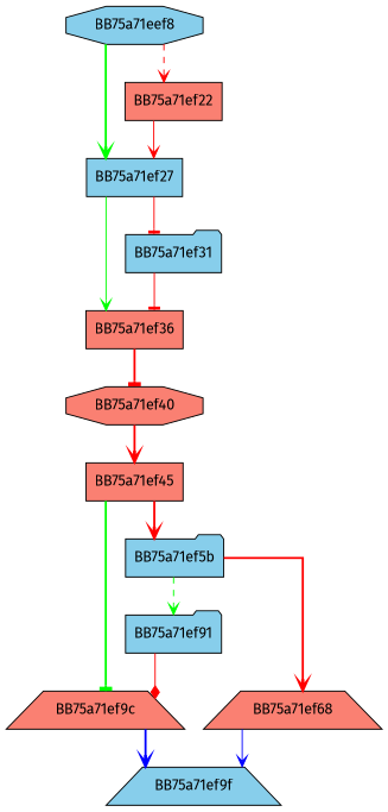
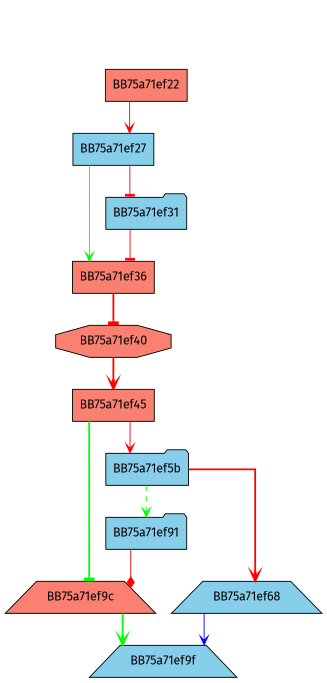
  digraph {
    fontname="Fira Sans"
    splines=ortho
    node [fillcolor=skyblue fontname="Fira Sans" shape=box style=filled]
    edge [arrowhead=vee color=red fontname="Fira Sans" style=solid]
-   BB75a71eef8 [shape=octagon]
    BB75a71ef27
    BB75a71ef22 [fillcolor=salmon]
    BB75a71ef36 [fillcolor=salmon]
    BB75a71ef31 [shape=folder]
    BB75a71ef40 [fillcolor=salmon shape=octagon]
    BB75a71ef9c [fillcolor=salmon shape=trapezium]
    BB75a71ef45 [fillcolor=salmon]
    BB75a71ef5b [shape=folder]
    BB75a71ef9f [shape=trapezium]
    BB75a71ef91 [shape=folder]
-   BB75a71ef68 [fillcolor=salmon shape=trapezium]
-   BB75a71eef8 -> BB75a71ef27 [color=green style=bold]
-   BB75a71eef8 -> BB75a71ef22 [style=dashed]
+   BB75a71ef68 [shape=trapezium]
    BB75a71ef27 -> BB75a71ef36 [color=green]
    BB75a71ef27 -> BB75a71ef31 [arrowhead=tee]
    BB75a71ef22 -> BB75a71ef27
    BB75a71ef36 -> BB75a71ef40 [arrowhead=tee style=bold]
    BB75a71ef31 -> BB75a71ef36 [arrowhead=tee]
    BB75a71ef40 -> BB75a71ef45 [style=bold]
-   BB75a71ef9c -> BB75a71ef9f [color=blue style=bold]
+   BB75a71ef9c -> BB75a71ef9f [color=green style=bold]
    BB75a71ef45 -> BB75a71ef9c [arrowhead=tee color=green style=bold]
-   BB75a71ef45 -> BB75a71ef5b [style=bold]
+   BB75a71ef45 -> BB75a71ef5b
    BB75a71ef5b -> BB75a71ef91 [color=green style=dashed]
    BB75a71ef5b -> BB75a71ef68 [style=bold]
    BB75a71ef91 -> BB75a71ef9c [arrowhead=diamond]
    BB75a71ef68 -> BB75a71ef9f [color=blue]
  }
